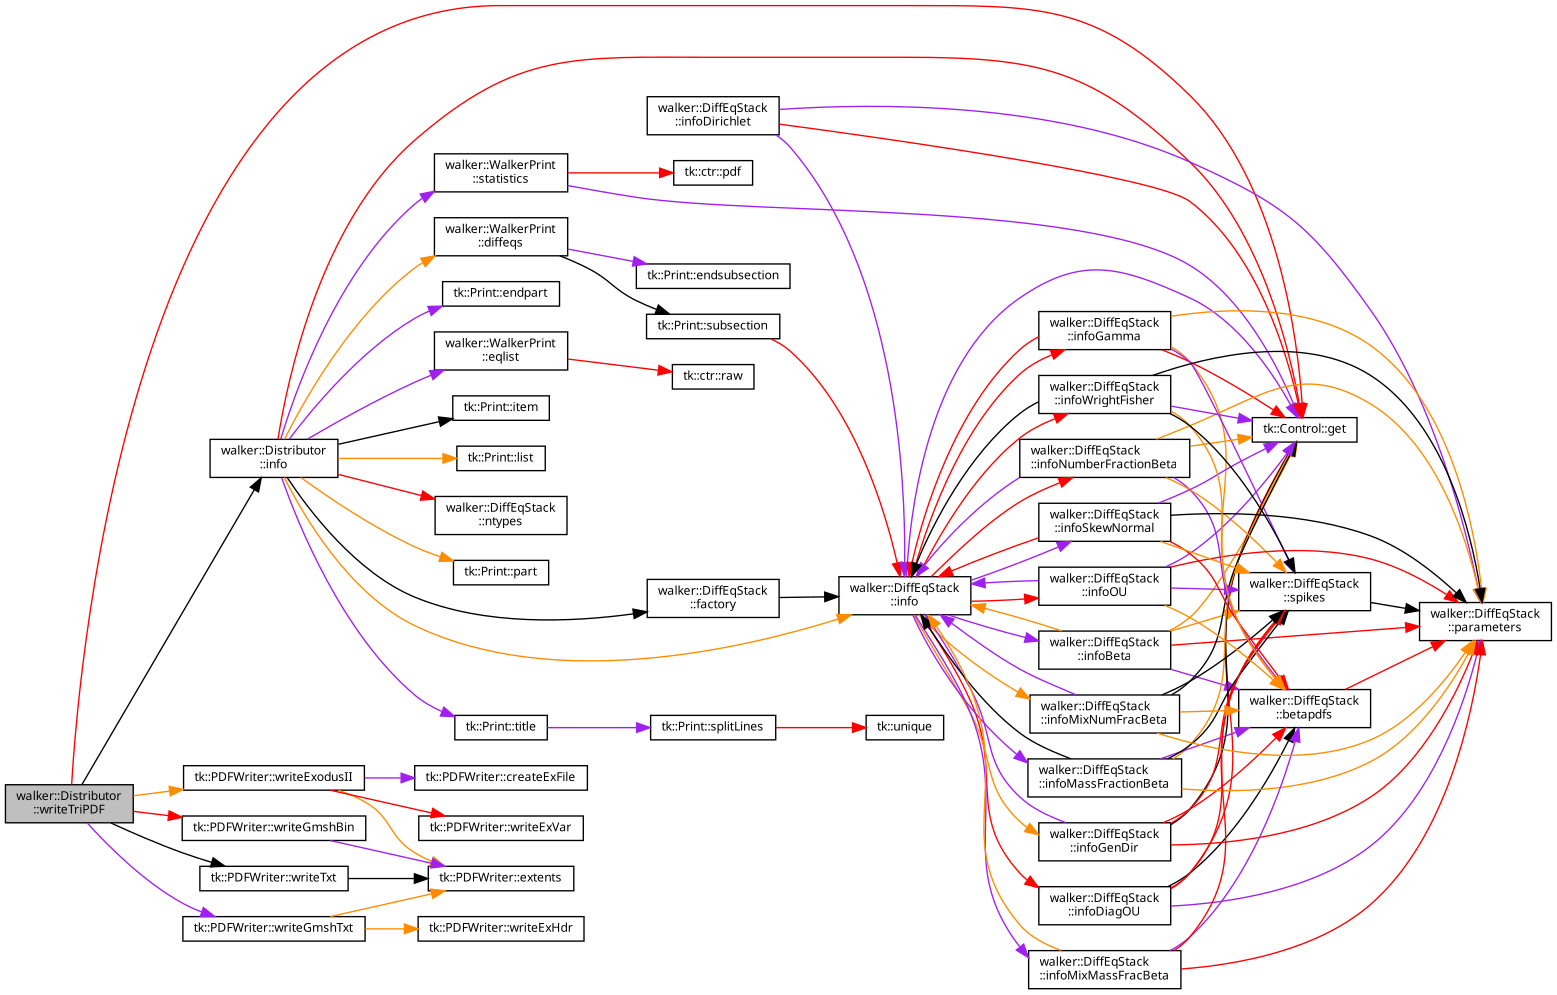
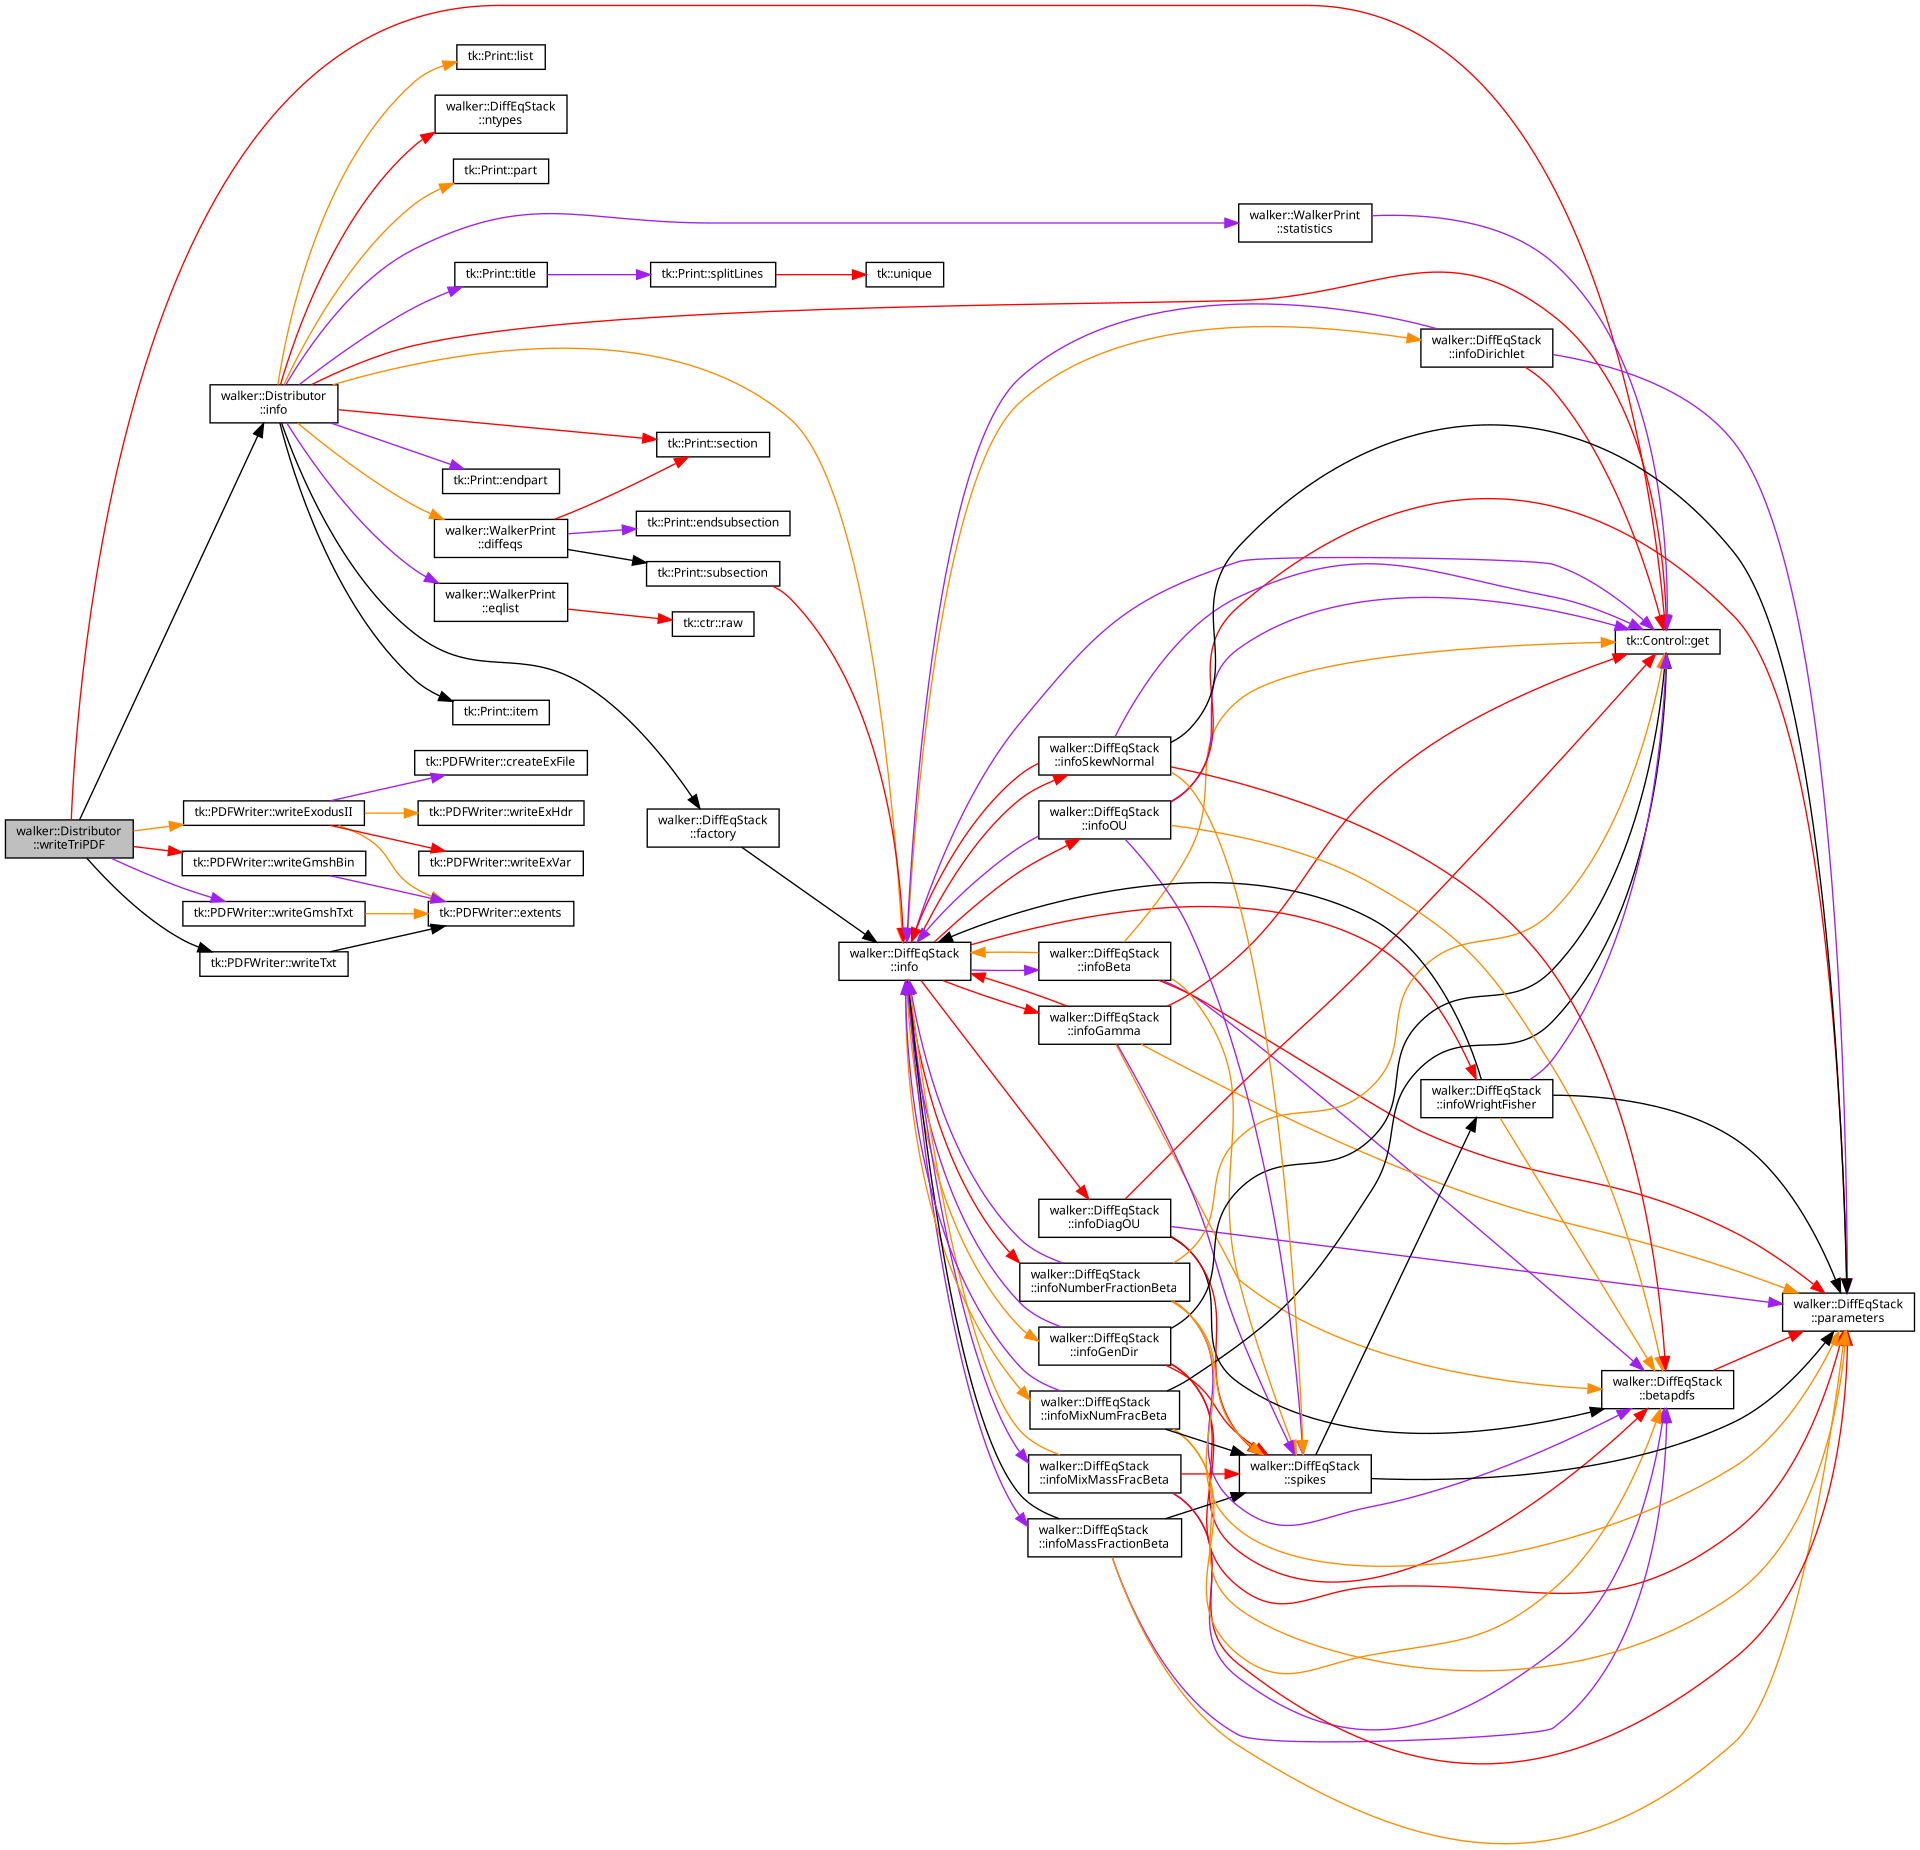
  digraph {
    rankdir=LR
    node [color=black fontname="sans-serif" fontsize=9 shape=record]
    edge [color=red fontname="sans-serif" fontsize=9 labelfontname="sans-serif" labelfontsize=9 style=solid]
    n1 [fillcolor=grey75 fontcolor=black height=0.2 label="walker::Distributor\l::writeTriPDF" style=filled width=0.4]
    n2 [height=0.2 label="tk::Control::get" width=0.4]
    n3 [height=0.2 label="walker::Distributor\l::info" width=0.4]
    n4 [height=0.2 label="tk::PDFWriter::writeExodusII" width=0.4]
    n5 [height=0.2 label="tk::PDFWriter::writeGmshBin" width=0.4]
    n6 [height=0.2 label="tk::PDFWriter::writeGmshTxt" width=0.4]
    n7 [height=0.2 label="tk::PDFWriter::writeTxt" width=0.4]
    n8 [height=0.2 label="walker::WalkerPrint\l::diffeqs" width=0.4]
+   n9 [height=0.2 label="tk::Print::section" width=0.4]
    n10 [height=0.2 label="tk::Print::endpart" width=0.4]
    n11 [height=0.2 label="walker::WalkerPrint\l::eqlist" width=0.4]
    n12 [height=0.2 label="walker::DiffEqStack\l::factory" width=0.4]
    n13 [height=0.2 label="walker::DiffEqStack\l::info" width=0.4]
    n14 [height=0.2 label="tk::Print::item" width=0.4]
    n15 [height=0.2 label="tk::Print::list" width=0.4]
    n16 [height=0.2 label="walker::DiffEqStack\l::ntypes" width=0.4]
    n17 [height=0.2 label="tk::Print::part" width=0.4]
    n18 [height=0.2 label="walker::WalkerPrint\l::statistics" width=0.4]
    n19 [height=0.2 label="tk::Print::title" width=0.4]
    n20 [height=0.2 label="tk::PDFWriter::createExFile" width=0.4]
    n21 [height=0.2 label="tk::PDFWriter::extents" width=0.4]
    n22 [height=0.2 label="tk::PDFWriter::writeExHdr" width=0.4]
    n23 [height=0.2 label="tk::PDFWriter::writeExVar" width=0.4]
    n24 [height=0.2 label="tk::Print::subsection" width=0.4]
    n25 [height=0.2 label="tk::Print::endsubsection" width=0.4]
    n26 [height=0.2 label="tk::ctr::raw" width=0.4]
    n27 [height=0.2 label="walker::DiffEqStack\l::infoBeta" width=0.4]
    n28 [height=0.2 label="walker::DiffEqStack\l::infoDiagOU" width=0.4]
    n29 [height=0.2 label="walker::DiffEqStack\l::infoDirichlet" width=0.4]
    n30 [height=0.2 label="walker::DiffEqStack\l::infoGamma" width=0.4]
    n31 [height=0.2 label="walker::DiffEqStack\l::infoGenDir" width=0.4]
    n32 [height=0.2 label="walker::DiffEqStack\l::infoMassFractionBeta" width=0.4]
    n33 [height=0.2 label="walker::DiffEqStack\l::infoMixMassFracBeta" width=0.4]
    n34 [height=0.2 label="walker::DiffEqStack\l::infoMixNumFracBeta" width=0.4]
    n35 [height=0.2 label="walker::DiffEqStack\l::infoNumberFractionBeta" width=0.4]
    n36 [height=0.2 label="walker::DiffEqStack\l::infoOU" width=0.4]
    n37 [height=0.2 label="walker::DiffEqStack\l::infoSkewNormal" width=0.4]
    n38 [height=0.2 label="walker::DiffEqStack\l::infoWrightFisher" width=0.4]
-   n39 [height=0.2 label="tk::ctr::pdf" width=0.4]
    n40 [height=0.2 label="tk::Print::splitLines" width=0.4]
    n41 [height=0.2 label="walker::DiffEqStack\l::betapdfs" width=0.4]
    n42 [height=0.2 label="walker::DiffEqStack\l::parameters" width=0.4]
    n43 [height=0.2 label="walker::DiffEqStack\l::spikes" width=0.4]
    n44 [height=0.2 label="tk::unique" width=0.4]
    n1 -> n2
    n1 -> n3 [color=black]
    n1 -> n4 [color=darkorange]
    n1 -> n5
    n1 -> n6 [color=purple]
    n1 -> n7 [color=black]
    n3 -> n2
    n3 -> n8 [color=darkorange]
+   n3 -> n9
    n3 -> n10 [color=purple]
    n3 -> n11 [color=purple]
    n3 -> n12 [color=black]
    n3 -> n13 [color=darkorange]
    n3 -> n14 [color=black]
    n3 -> n15 [color=darkorange]
    n3 -> n16
    n3 -> n17 [color=darkorange]
    n3 -> n18 [color=purple]
    n3 -> n19 [color=purple]
    n4 -> n20 [color=purple]
    n4 -> n21 [color=darkorange]
-   n6 -> n22 [color=darkorange]
+   n4 -> n22 [color=darkorange]
    n4 -> n23
    n5 -> n21 [color=purple]
    n6 -> n21 [color=darkorange]
    n7 -> n21 [color=black]
+   n8 -> n9
    n8 -> n24 [color=black]
    n8 -> n25 [color=purple]
    n11 -> n26
    n12 -> n13 [color=black]
    n13 -> n2 [color=purple]
    n13 -> n27 [color=purple]
    n13 -> n28
+   n13 -> n29 [color=darkorange]
    n13 -> n30
    n13 -> n31 [color=darkorange]
    n13 -> n32 [color=purple]
    n13 -> n33 [color=purple]
    n13 -> n34 [color=darkorange]
    n13 -> n35
    n13 -> n36
-   n13 -> n37 [color=purple]
+   n13 -> n37
    n13 -> n38
    n18 -> n2 [color=purple]
-   n18 -> n39
    n19 -> n40 [color=purple]
    n24 -> n13
    n27 -> n2 [color=darkorange]
    n27 -> n13 [color=darkorange]
    n27 -> n41 [color=purple]
    n27 -> n42
    n27 -> n43 [color=darkorange]
    n28 -> n2
    n28 -> n41 [color=black]
    n28 -> n42 [color=purple]
    n28 -> n43
    n29 -> n2
    n29 -> n13 [color=purple]
    n29 -> n42 [color=purple]
    n30 -> n2
    n30 -> n13
    n30 -> n41 [color=darkorange]
    n30 -> n42 [color=darkorange]
    n30 -> n43 [color=purple]
    n31 -> n2 [color=black]
    n31 -> n13 [color=purple]
    n31 -> n41
    n31 -> n42
    n31 -> n43
-   n32 -> n2 [color=darkorange]
    n32 -> n13 [color=black]
    n32 -> n41 [color=purple]
    n32 -> n42 [color=darkorange]
    n32 -> n43 [color=black]
    n33 -> n13 [color=darkorange]
    n33 -> n41 [color=purple]
    n33 -> n42
    n33 -> n43
    n34 -> n2 [color=black]
    n34 -> n13 [color=purple]
    n34 -> n41 [color=darkorange]
    n34 -> n42 [color=darkorange]
    n34 -> n43 [color=black]
    n35 -> n2 [color=darkorange]
    n35 -> n13 [color=purple]
    n35 -> n41 [color=purple]
    n35 -> n42 [color=darkorange]
    n35 -> n43 [color=darkorange]
    n36 -> n2 [color=purple]
    n36 -> n13 [color=purple]
    n36 -> n41 [color=darkorange]
    n36 -> n42
    n36 -> n43 [color=purple]
    n37 -> n2 [color=purple]
    n37 -> n13
    n37 -> n41
    n37 -> n42 [color=black]
    n37 -> n43 [color=darkorange]
    n38 -> n2 [color=purple]
    n38 -> n13 [color=black]
    n38 -> n41 [color=darkorange]
    n38 -> n42 [color=black]
-   n38 -> n43 [color=black]
+   n43 -> n38 [color=black]
    n40 -> n44
    n41 -> n42
    n43 -> n42 [color=black]
  }
